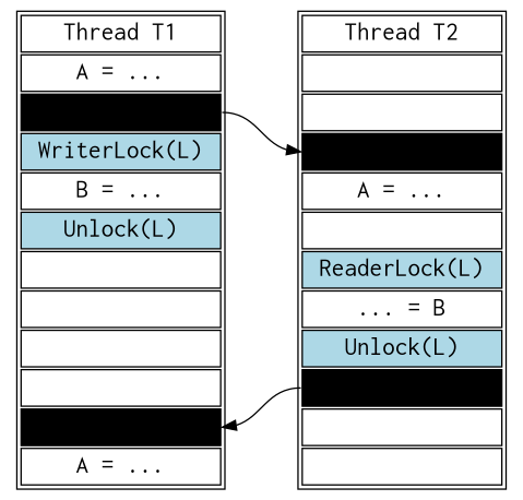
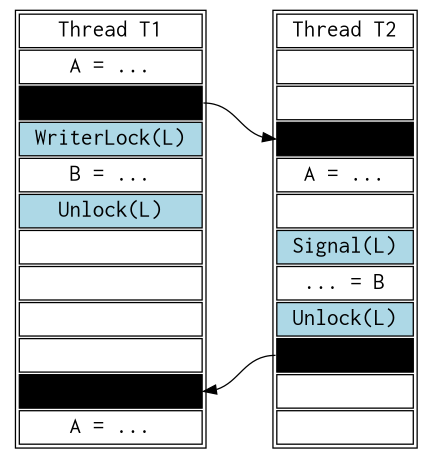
  digraph {
    rankdir=LR
    node [fontname=Courier fontsize=18 labeljust=r rankdir=LR shape=plaintext style=bold]
    edge [headport=wait tailport=signal]
    n1 [label=<<TABLE BGCOLOR="white">         <tr>  <td port="0"> Thread T1 </td> </tr>        <tr>  <td> A = ... </td> </tr>        <tr>  <td bgcolor="yallow" port="signal"> Signal(H) </td> </tr>        <tr>  <td bgcolor="lightblue"> WriterLock(L) </td> </tr>        <tr>  <td> B = ... </td> </tr>        <tr>  <td bgcolor="lightblue"> Unlock(L) </td> </tr>        <tr>  <td>   </td> </tr>        <tr>  <td>   </td> </tr>        <tr>  <td>   </td> </tr>        <tr>  <td>   </td> </tr>        <tr>  <td bgcolor="yallow" port="wait"> Wait(H) </td> </tr>        <tr>  <td> A = ... </td> </tr>        </TABLE>>]
-   n2 [label=<<TABLE BGCOLOR="white">         <tr>  <td port="0"> Thread T2 </td> </tr>        <tr>  <td>   </td> </tr>        <tr>  <td>   </td> </tr>        <tr>  <td bgcolor="yallow" port="wait"> Wait(H) </td> </tr>        <tr>  <td> A = ... </td> </tr>        <tr>  <td>   </td> </tr>        <tr>  <td bgcolor="lightblue"> ReaderLock(L) </td> </tr>        <tr>  <td> ... = B </td> </tr>        <tr>  <td bgcolor="lightblue"> Unlock(L) </td> </tr>        <tr>  <td bgcolor="yallow" port="signal"> Signal(H) </td> </tr>        <tr>  <td>  </td> </tr>        <tr>  <td>  </td> </tr>        </TABLE>>]
+   n2 [label=<<TABLE BGCOLOR="white">         <tr>  <td port="0"> Thread T2 </td> </tr>        <tr>  <td>   </td> </tr>        <tr>  <td>   </td> </tr>        <tr>  <td bgcolor="yallow" port="wait"> Wait(H) </td> </tr>        <tr>  <td> A = ... </td> </tr>        <tr>  <td>   </td> </tr>        <tr>  <td bgcolor="lightblue"> Signal(L) </td> </tr>        <tr>  <td> ... = B </td> </tr>        <tr>  <td bgcolor="lightblue"> Unlock(L) </td> </tr>        <tr>  <td bgcolor="yallow" port="signal"> Signal(H) </td> </tr>        <tr>  <td>  </td> </tr>        <tr>  <td>  </td> </tr>        </TABLE>>]
    n1 -> n2 [color=white headport=0 style=invis tailport=0]
    n1 -> n2
    n2 -> n1
  }
